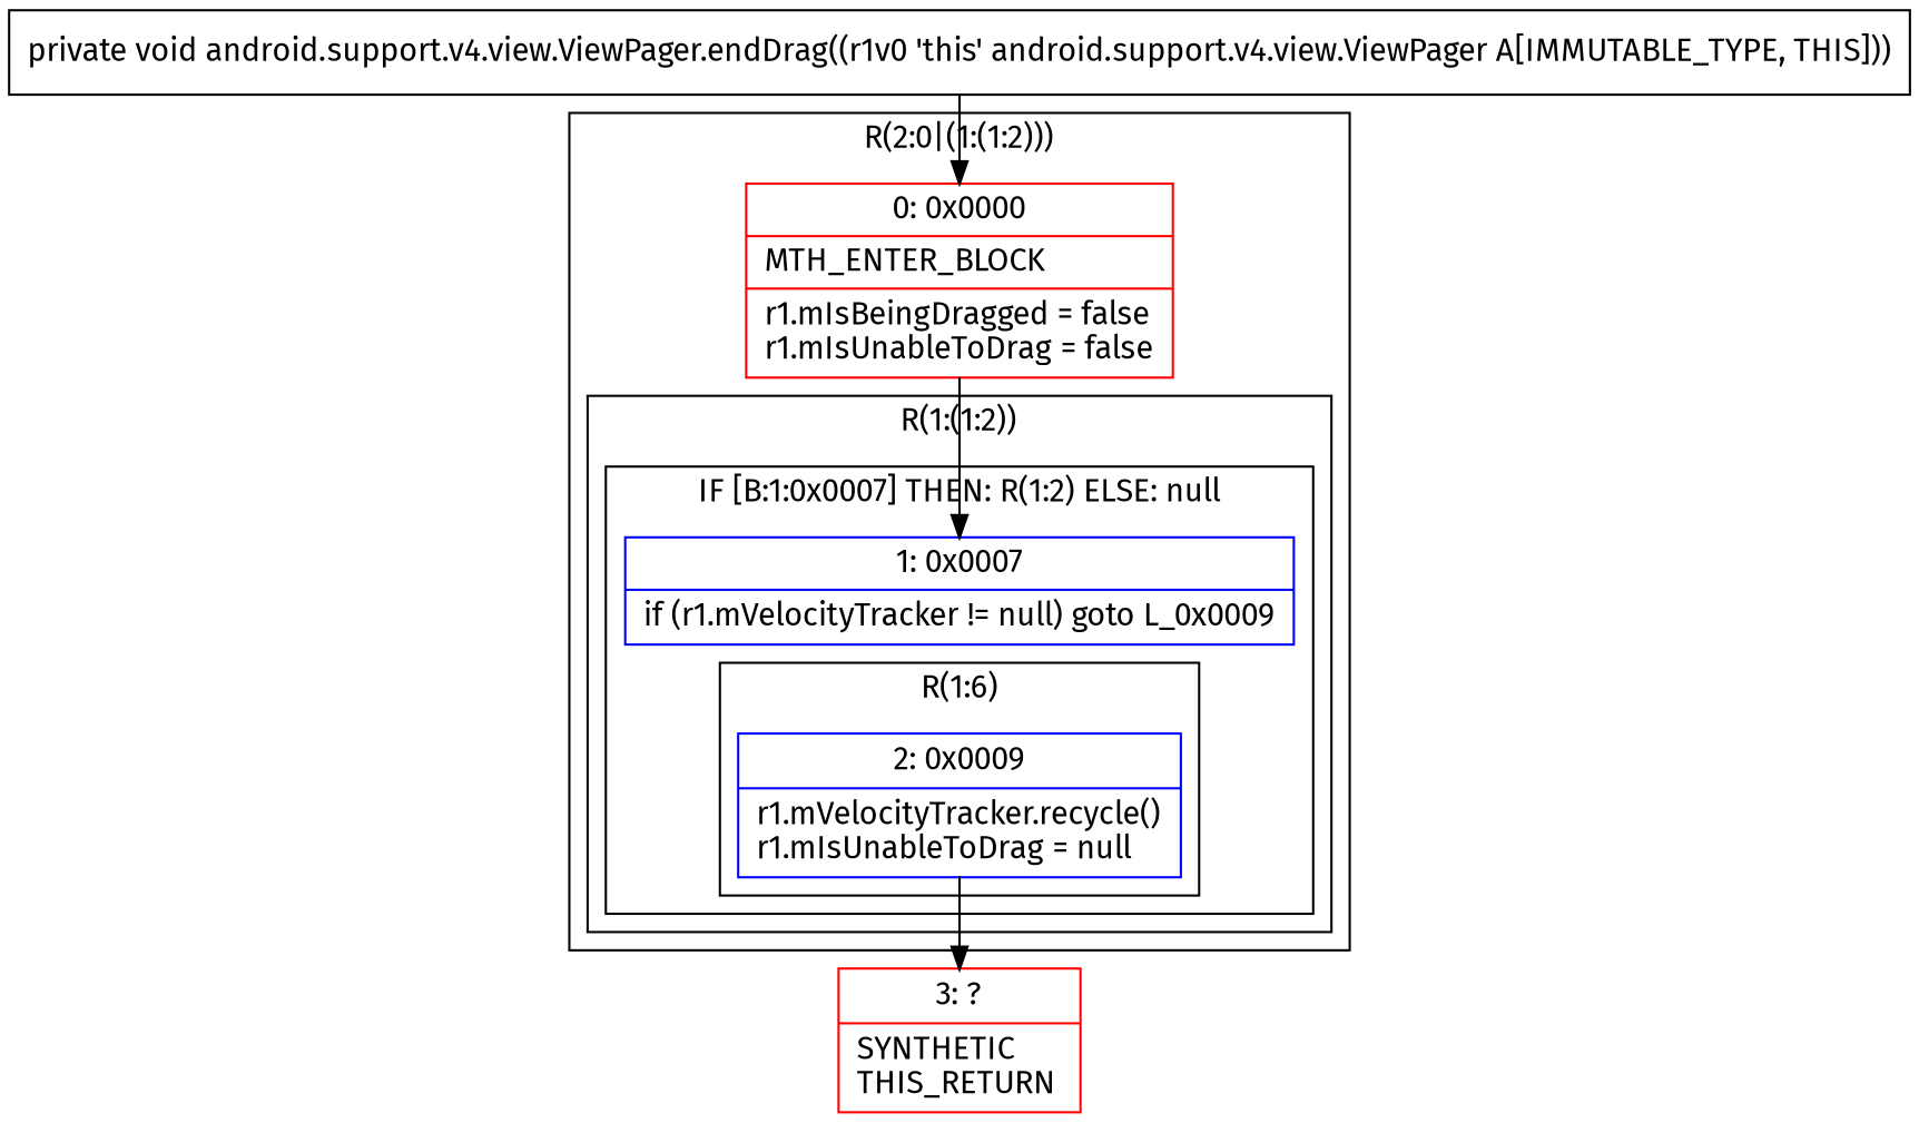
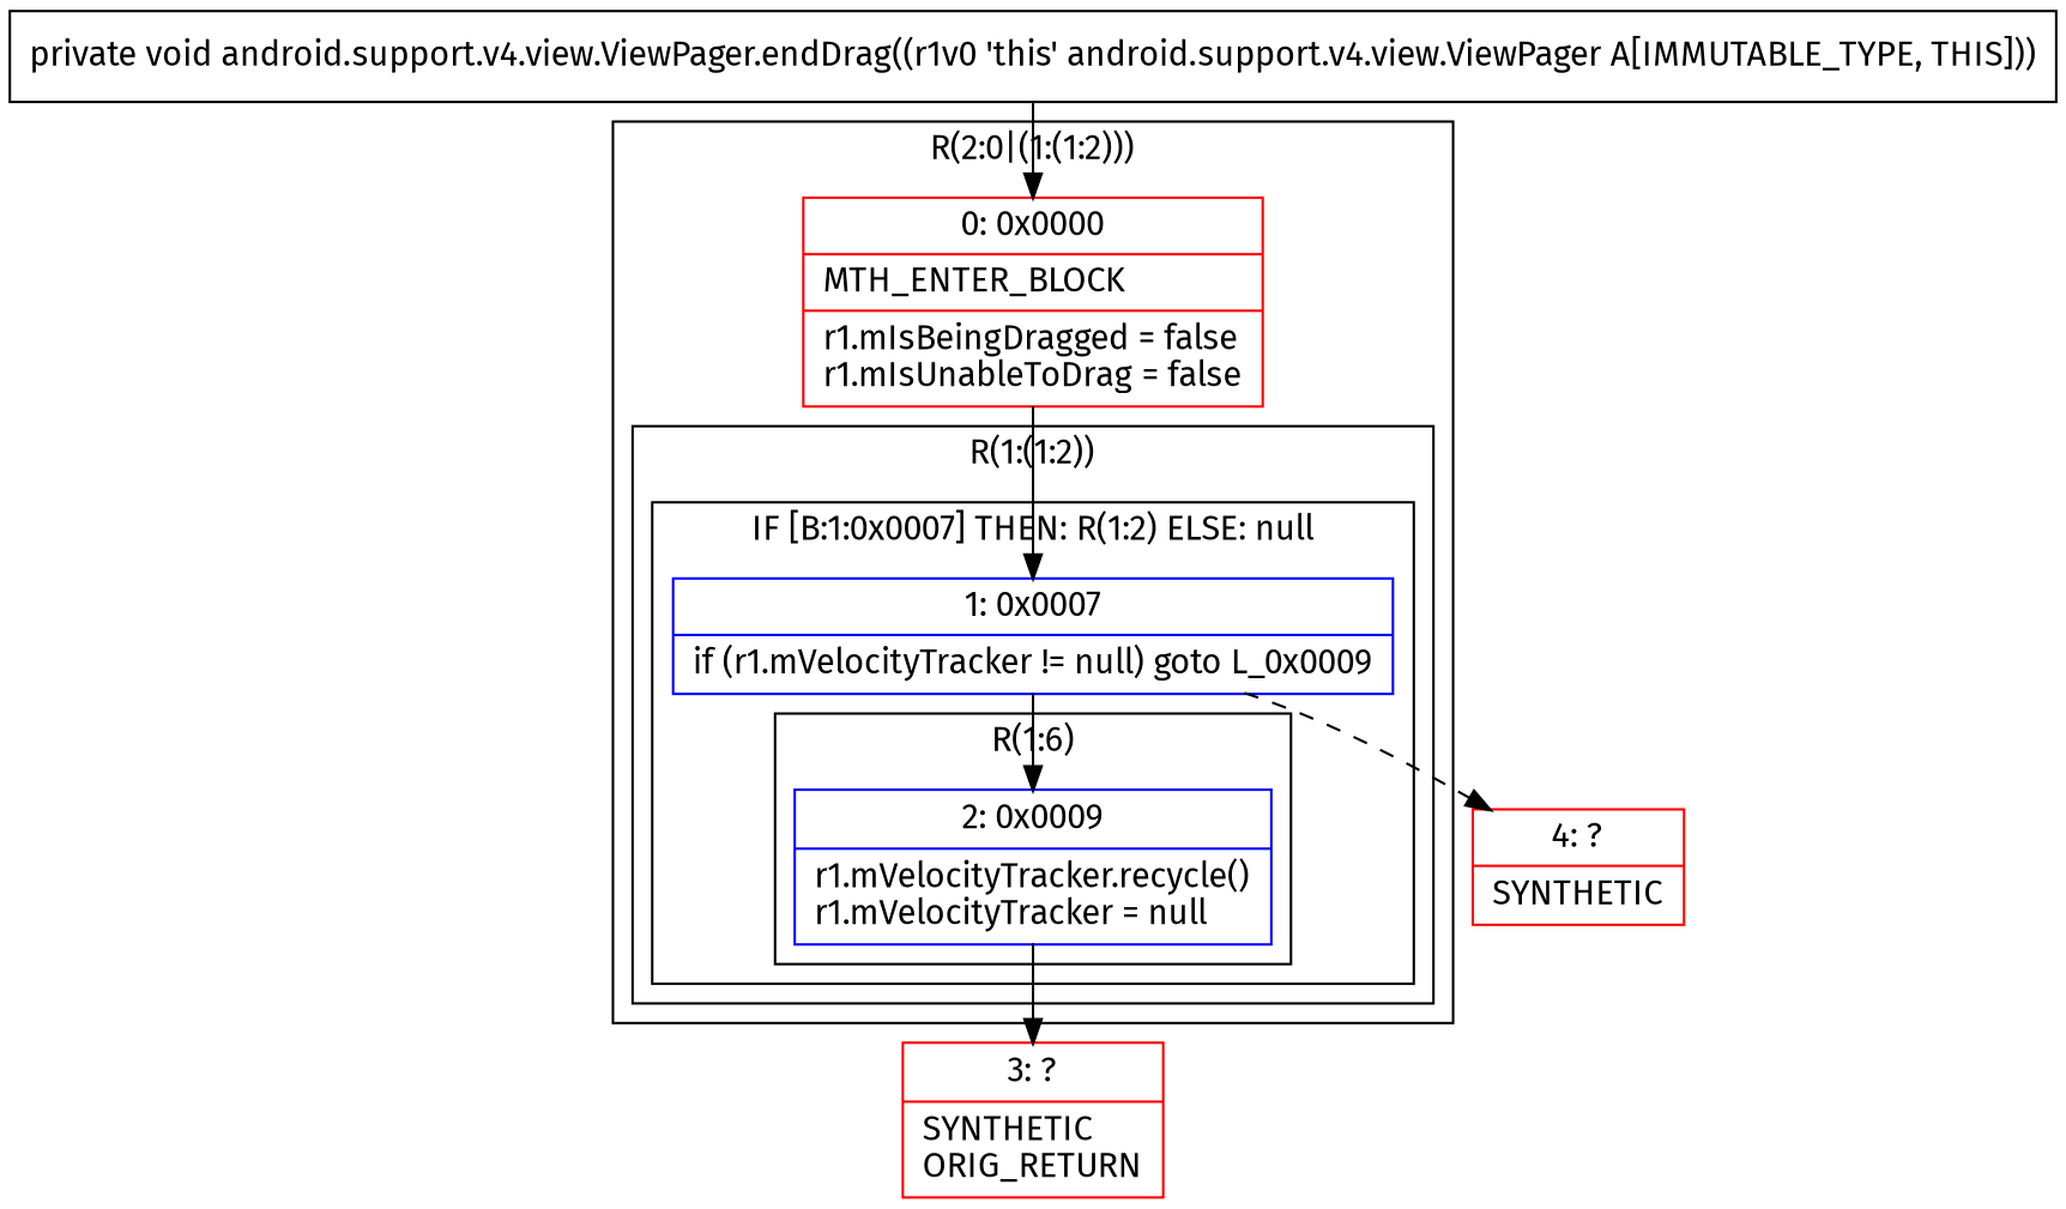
  digraph {
    fontname="Fira Sans"
    node [color=red fontname="Fira Sans" shape=record]
    edge [fontname="Fira Sans"]
-   n1 [color=blue label="{2\:\ 0x0009|r1.mVelocityTracker.recycle()\lr1.mIsUnableToDrag = null\l}"]
+   n1 [color=blue label="{2\:\ 0x0009|r1.mVelocityTracker.recycle()\lr1.mVelocityTracker = null\l}"]
    n2 [color=blue label="{1\:\ 0x0007|if (r1.mVelocityTracker != null) goto L_0x0009\l}"]
    n3 [label="{0\:\ 0x0000|MTH_ENTER_BLOCK\l|r1.mIsBeingDragged = false\lr1.mIsUnableToDrag = false\l}"]
-   n4 [label="{3\:\ ?|SYNTHETIC\lTHIS_RETURN\l}"]
+   n4 [label="{3\:\ ?|SYNTHETIC\lORIG_RETURN\l}"]
+   n5 [label="{4\:\ ?|SYNTHETIC\l}"]
    n6 [label="{private void android.support.v4.view.ViewPager.endDrag((r1v0 'this' android.support.v4.view.ViewPager A[IMMUTABLE_TYPE, THIS])) }" color=""]
    subgraph cluster_1 {
      label="R(2:0|(1:(1:2)))"
      n3
      subgraph cluster_2 {
        label="R(1:(1:2))"
        subgraph cluster_3 {
          label="IF [B:1:0x0007] THEN: R(1:2) ELSE: null"
          n2
          subgraph cluster_4 {
            label="R(1:6)"
            n1
          }
        }
      }
    }
    n1 -> n4
+   n2 -> n1
+   n2 -> n5 [style=dashed]
    n3 -> n2
    n6 -> n3
  }
